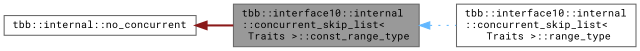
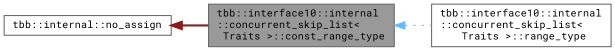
  digraph {
    rankdir=LR
    fontname="Roboto Mono"
    node [color=gray40 fillcolor=white fontname="Roboto Mono" fontsize=10 shape=box style=filled]
    edge [dir=back fontname="Roboto Mono" fontsize=10 labelfontname=Helvetica labelfontsize=10]
    n1 [fillcolor=grey60 fontcolor=black height=0.2 label="tbb::interface10::internal\l::concurrent_skip_list\<\l Traits \>::const_range_type" width=0.4]
    n2 [height=0.2 label="tbb::interface10::internal\l::concurrent_skip_list\<\l Traits \>::range_type" width=0.4]
-   n3 [height=0.2 label="tbb::internal::no_concurrent" width=0.4]
+   n3 [height=0.2 label="tbb::internal::no_assign" width=0.4]
    n1 -> n2 [color=steelblue1 style=dotted]
    n3 -> n1 [color=firebrick4 style=bold]
  }
